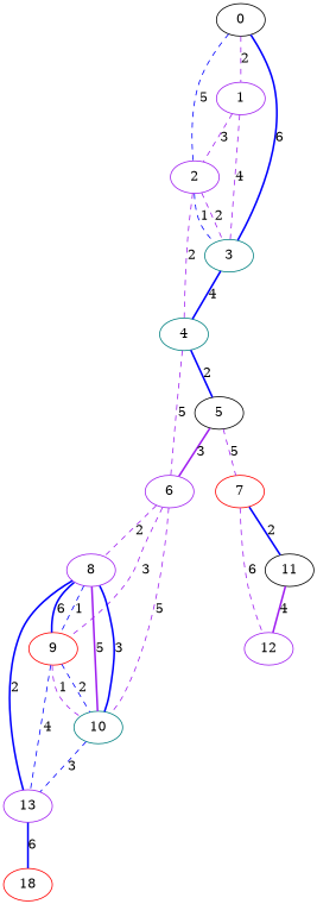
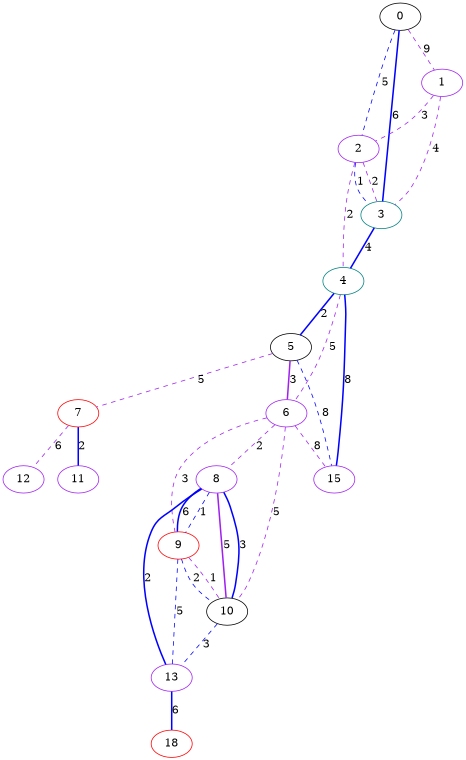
  graph {
    node [color=purple weight=1]
    edge [color=purple style=dashed]
    0 [color=black]
    1
    2
    3 [color=teal]
    4 [color=teal]
    5 [color=black]
    6
+   15 [weight=4]
    7 [color=red]
    8
    9 [color=red]
-   10 [color=teal]
-   11 [color=black]
+   10 [color=black]
+   11
    12
    13
    n16 [color=red label=18]
-   0 -- 1 [label=2]
+   0 -- 1 [label=9]
    0 -- 2 [color=blue label=5]
    0 -- 3 [color=blue label=6 style=bold]
    1 -- 2 [label=3]
    1 -- 3 [label=4]
    2 -- 3 [color=blue label=1]
    2 -- 3 [label=2]
    2 -- 4 [label=2]
    3 -- 4 [color=blue label=4 style=bold]
    4 -- 5 [color=blue label=2 style=bold]
    4 -- 6 [label=5]
+   4 -- 15 [color=blue label=8 style=bold]
    5 -- 6 [label=3 style=bold]
+   5 -- 15 [color=blue label=8]
    5 -- 7 [label=5]
+   6 -- 15 [label=8]
    6 -- 8 [label=2]
    6 -- 9 [label=3]
    6 -- 10 [label=5]
    7 -- 11 [color=blue label=2 style=bold]
    7 -- 12 [label=6]
    8 -- 9 [color=blue label=6 style=bold]
    8 -- 9 [color=blue label=1]
    8 -- 10 [label=5 style=bold]
    8 -- 10 [color=blue label=3 style=bold]
    8 -- 13 [color=blue label=2 style=bold]
    9 -- 10 [label=1]
    9 -- 10 [color=blue label=2]
-   9 -- 13 [color=blue label=4]
+   9 -- 13 [color=blue label=5]
    10 -- 13 [color=blue label=3]
-   11 -- 12 [label=4 style=bold]
    13 -- n16 [color=blue label=6 style=bold]
  }
